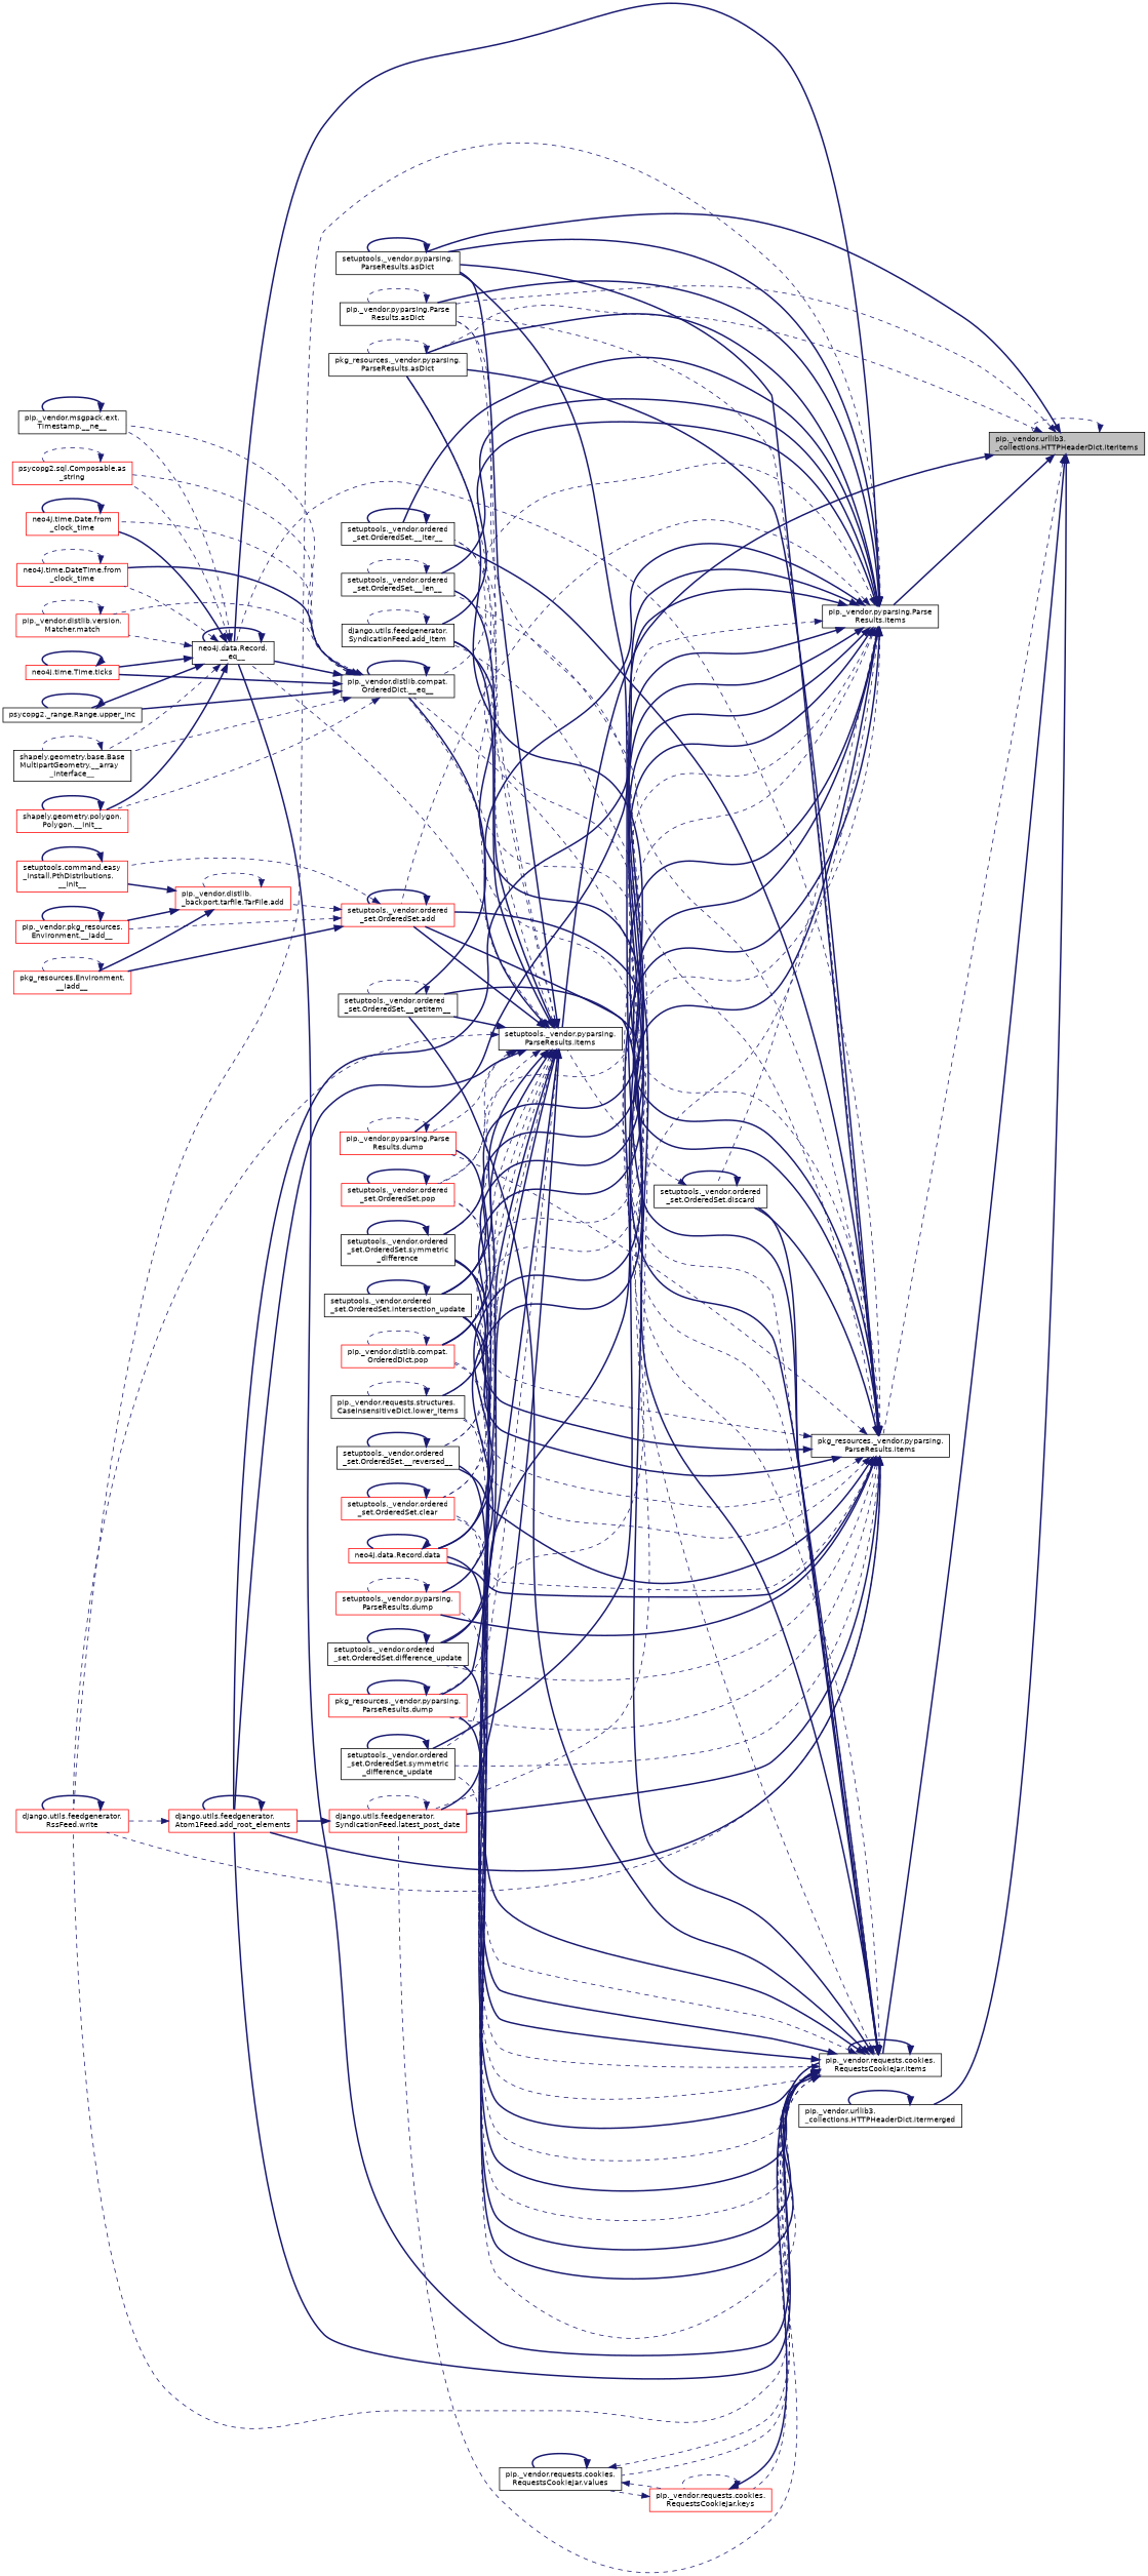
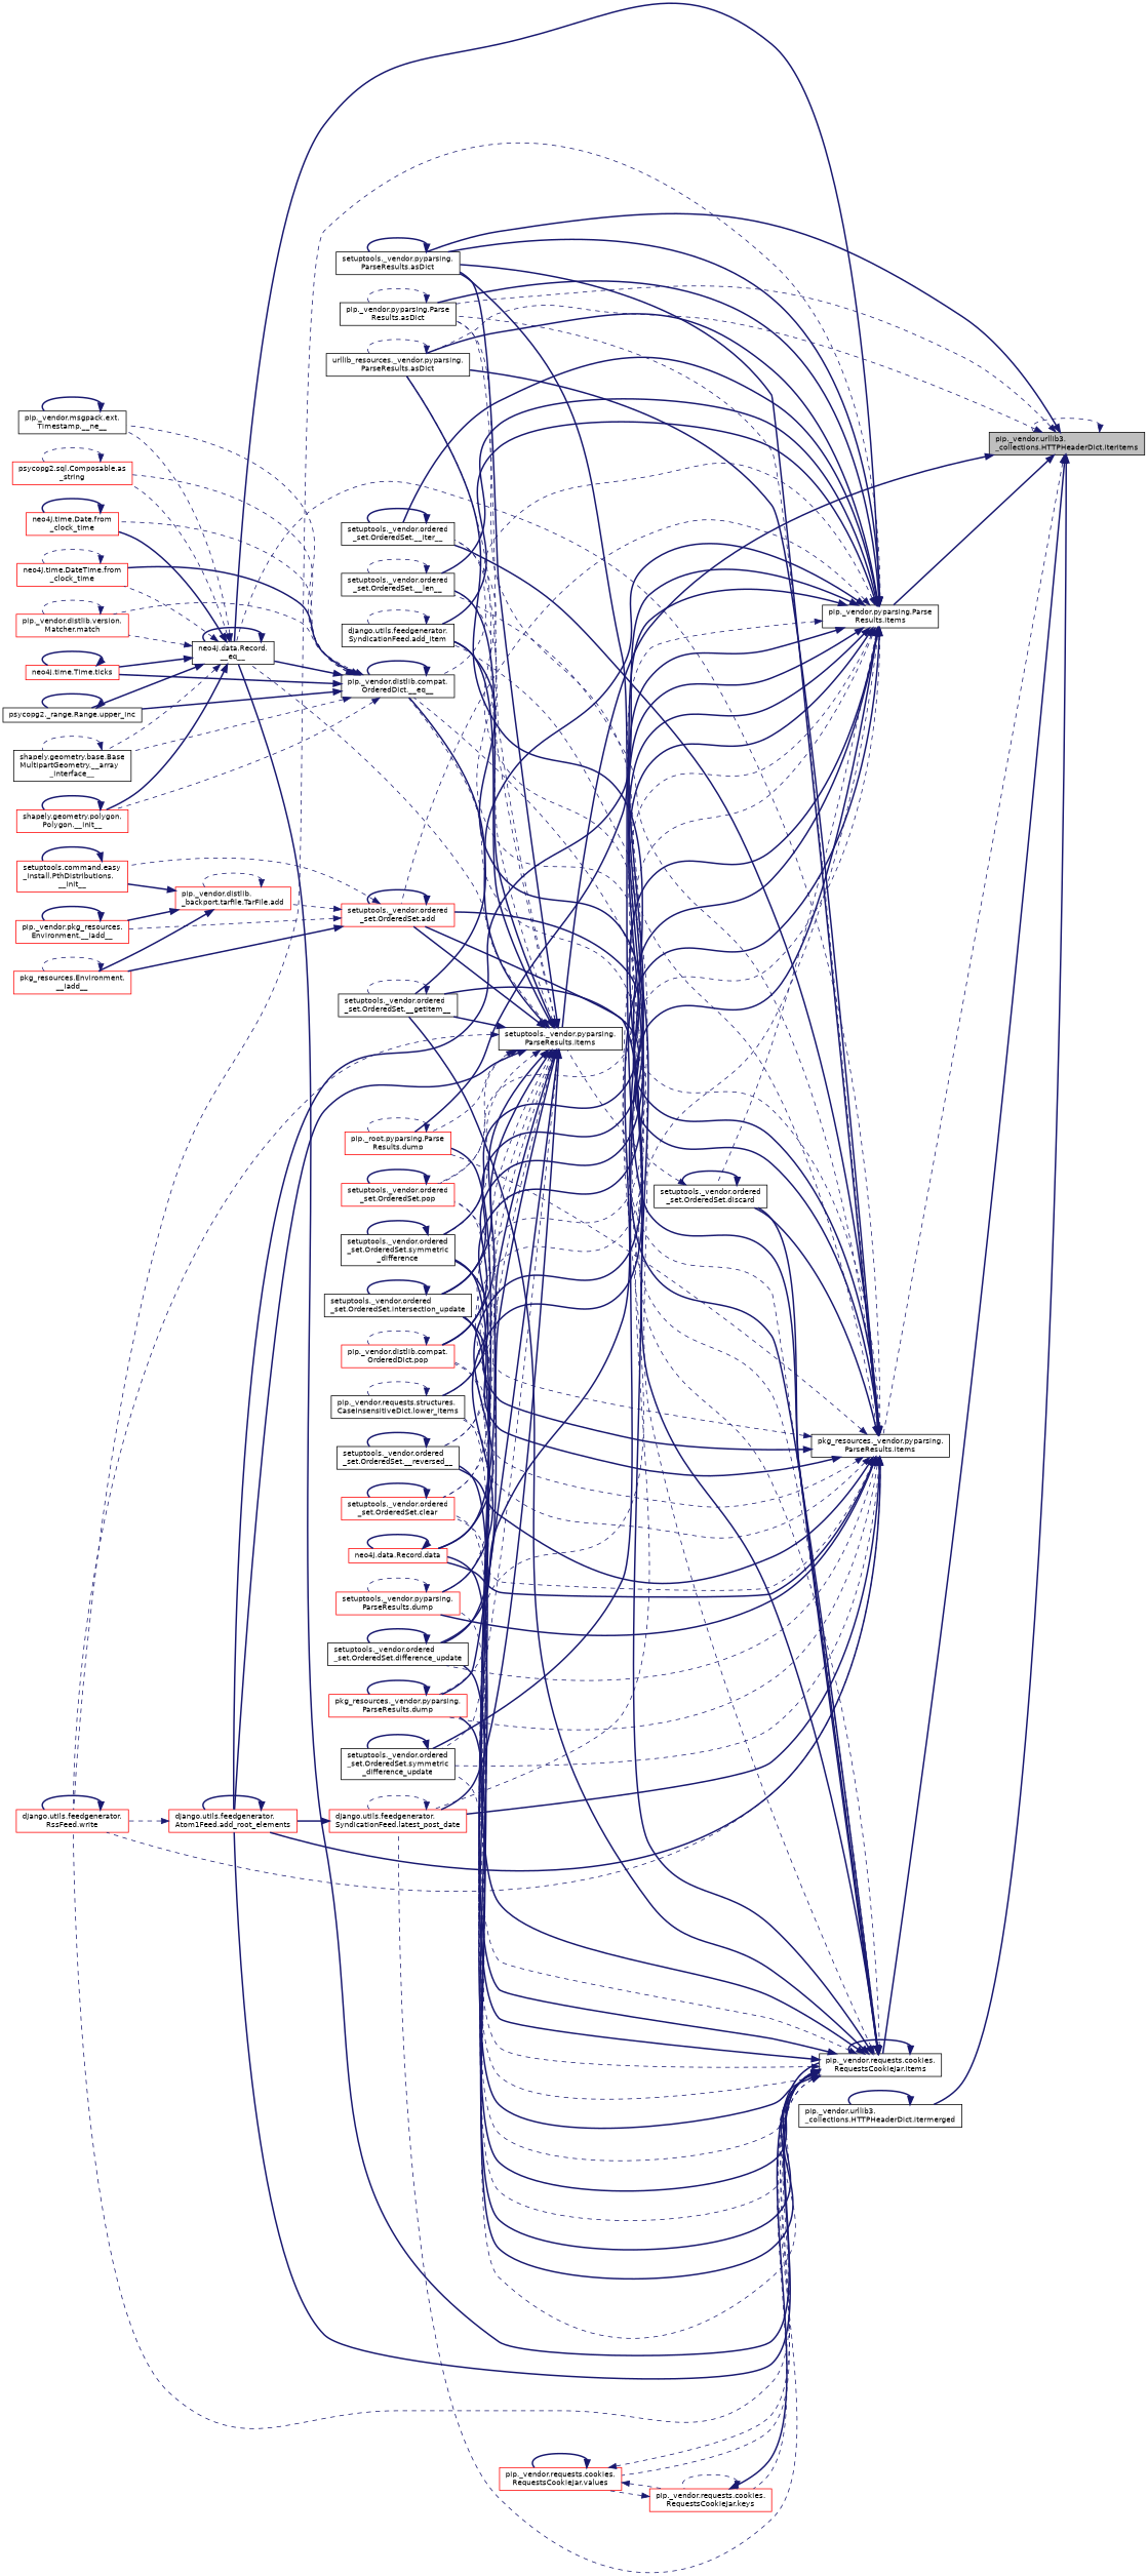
  digraph {
    rankdir=RL
    node [color=black fillcolor=white fontname=Helvetica fontsize=10 shape=record style=filled]
    edge [color=midnightblue dir=back fontname=Helvetica fontsize=10 labelfontname=Helvetica labelfontsize=10 style=bold]
    n1 [fillcolor=grey75 fontcolor=black height=0.2 label="pip._vendor.urllib3.\l_collections.HTTPHeaderDict.iteritems" width=0.4]
    n2 [height=0.2 label="pip._vendor.pyparsing.Parse\lResults.asDict" width=0.4]
-   n3 [height=0.2 label="pkg_resources._vendor.pyparsing.\lParseResults.asDict" width=0.4]
+   n3 [height=0.2 label="urllib_resources._vendor.pyparsing.\lParseResults.asDict" width=0.4]
    n4 [height=0.2 label="setuptools._vendor.pyparsing.\lParseResults.asDict" width=0.4]
    n5 [height=0.2 label="pip._vendor.pyparsing.Parse\lResults.items" width=0.4]
    n6 [height=0.2 label="pip._vendor.requests.cookies.\lRequestsCookieJar.items" width=0.4]
    n7 [height=0.2 label="pkg_resources._vendor.pyparsing.\lParseResults.items" width=0.4]
    n8 [height=0.2 label="setuptools._vendor.pyparsing.\lParseResults.items" width=0.4]
    n9 [height=0.2 label="pip._vendor.urllib3.\l_collections.HTTPHeaderDict.itermerged" width=0.4]
    n10 [height=0.2 label="neo4j.data.Record.\l__eq__" width=0.4]
    n11 [height=0.2 label="pip._vendor.distlib.compat.\lOrderedDict.__eq__" width=0.4]
    n12 [height=0.2 label="setuptools._vendor.ordered\l_set.OrderedSet.__getitem__" width=0.4]
    n13 [height=0.2 label="setuptools._vendor.ordered\l_set.OrderedSet.__iter__" width=0.4]
    n14 [height=0.2 label="setuptools._vendor.ordered\l_set.OrderedSet.__len__" width=0.4]
    n15 [height=0.2 label="setuptools._vendor.ordered\l_set.OrderedSet.__reversed__" width=0.4]
    n16 [color=red height=0.2 label="setuptools._vendor.ordered\l_set.OrderedSet.add" width=0.4]
    n17 [height=0.2 label="django.utils.feedgenerator.\lSyndicationFeed.add_item" width=0.4]
    n18 [color=red height=0.2 label="django.utils.feedgenerator.\lAtom1Feed.add_root_elements" width=0.4]
    n19 [color=red height=0.2 label="django.utils.feedgenerator.\lRssFeed.write" width=0.4]
    n20 [color=red height=0.2 label="setuptools._vendor.ordered\l_set.OrderedSet.clear" width=0.4]
    n21 [color=red height=0.2 label="neo4j.data.Record.data" width=0.4]
    n22 [height=0.2 label="setuptools._vendor.ordered\l_set.OrderedSet.difference_update" width=0.4]
    n23 [height=0.2 label="setuptools._vendor.ordered\l_set.OrderedSet.discard" width=0.4]
    n24 [color=red height=0.2 label="pkg_resources._vendor.pyparsing.\lParseResults.dump" width=0.4]
    n25 [color=red height=0.2 label="setuptools._vendor.pyparsing.\lParseResults.dump" width=0.4]
-   n26 [color=red height=0.2 label="pip._vendor.pyparsing.Parse\lResults.dump" width=0.4]
+   n26 [color=red height=0.2 label="pip._root.pyparsing.Parse\lResults.dump" width=0.4]
    n27 [height=0.2 label="setuptools._vendor.ordered\l_set.OrderedSet.intersection_update" width=0.4]
    n28 [color=red height=0.2 label="django.utils.feedgenerator.\lSyndicationFeed.latest_post_date" width=0.4]
    n29 [height=0.2 label="pip._vendor.requests.structures.\lCaseInsensitiveDict.lower_items" width=0.4]
    n30 [color=red height=0.2 label="setuptools._vendor.ordered\l_set.OrderedSet.pop" width=0.4]
    n31 [color=red height=0.2 label="pip._vendor.distlib.compat.\lOrderedDict.pop" width=0.4]
    n32 [height=0.2 label="setuptools._vendor.ordered\l_set.OrderedSet.symmetric\l_difference" width=0.4]
    n33 [height=0.2 label="setuptools._vendor.ordered\l_set.OrderedSet.symmetric\l_difference_update" width=0.4]
    n34 [color=red height=0.2 label="pip._vendor.requests.cookies.\lRequestsCookieJar.keys" width=0.4]
-   n35 [height=0.2 label="pip._vendor.requests.cookies.\lRequestsCookieJar.values" width=0.4]
+   n35 [color=red height=0.2 label="pip._vendor.requests.cookies.\lRequestsCookieJar.values" width=0.4]
    n36 [height=0.2 label="shapely.geometry.base.Base\lMultipartGeometry.__array\l_interface__" width=0.4]
    n37 [color=red height=0.2 label="shapely.geometry.polygon.\lPolygon.__init__" width=0.4]
    n38 [height=0.2 label="pip._vendor.msgpack.ext.\lTimestamp.__ne__" width=0.4]
    n39 [color=red height=0.2 label="psycopg2.sql.Composable.as\l_string" width=0.4]
    n40 [color=red height=0.2 label="neo4j.time.Date.from\l_clock_time" width=0.4]
    n41 [color=red height=0.2 label="neo4j.time.DateTime.from\l_clock_time" width=0.4]
    n42 [color=red height=0.2 label="pip._vendor.distlib.version.\lMatcher.match" width=0.4]
    n43 [color=red height=0.2 label="neo4j.time.Time.ticks" width=0.4]
    n44 [height=0.2 label="psycopg2._range.Range.upper_inc" width=0.4]
    n45 [color=red height=0.2 label="pip._vendor.pkg_resources.\lEnvironment.__iadd__" width=0.4]
    n46 [color=red height=0.2 label="pkg_resources.Environment.\l__iadd__" width=0.4]
    n47 [color=red height=0.2 label="setuptools.command.easy\l_install.PthDistributions.\l__init__" width=0.4]
    n48 [color=red height=0.2 label="pip._vendor.distlib.\l_backport.tarfile.TarFile.add" width=0.4]
    n1 -> n1 [style=dashed]
    n1 -> n2 [style=dashed]
    n1 -> n3 [style=dashed]
    n1 -> n4
    n1 -> n5
    n1 -> n6
    n1 -> n7 [style=dashed]
    n1 -> n8
    n1 -> n9
    n2 -> n2 [style=dashed]
    n3 -> n3 [style=dashed]
    n4 -> n4
    n5 -> n2
    n5 -> n3
    n5 -> n4
    n5 -> n10
    n5 -> n11 [style=dashed]
    n5 -> n12
    n5 -> n13
    n5 -> n14
    n5 -> n15 [style=dashed]
    n5 -> n16 [style=dashed]
    n5 -> n17
    n5 -> n18
    n5 -> n19 [style=dashed]
    n5 -> n20 [style=dashed]
    n5 -> n21
    n5 -> n22
    n5 -> n23 [style=dashed]
    n5 -> n24 [style=dashed]
    n5 -> n25
    n5 -> n26
    n5 -> n27
    n5 -> n28 [style=dashed]
    n5 -> n29
    n5 -> n30 [style=dashed]
    n5 -> n31
    n5 -> n32
    n5 -> n33
    n6 -> n2 [style=dashed]
    n6 -> n3
    n6 -> n4
    n6 -> n6
    n6 -> n10
    n6 -> n11 [style=dashed]
    n6 -> n12
    n6 -> n13 [style=dashed]
    n6 -> n14 [style=dashed]
    n6 -> n15
    n6 -> n16
    n6 -> n17
    n6 -> n18
    n6 -> n19 [style=dashed]
    n6 -> n20 [style=dashed]
    n6 -> n21
    n6 -> n22
    n6 -> n23
    n6 -> n24
    n6 -> n25 [style=dashed]
    n6 -> n26
    n6 -> n27
    n6 -> n28 [style=dashed]
    n6 -> n29 [style=dashed]
    n6 -> n30 [style=dashed]
    n6 -> n31 [style=dashed]
    n6 -> n32
    n6 -> n33 [style=dashed]
    n6 -> n34 [style=dashed]
    n6 -> n35 [style=dashed]
    n7 -> n2 [style=dashed]
    n7 -> n3
    n7 -> n4
    n7 -> n10 [style=dashed]
    n7 -> n11 [style=dashed]
    n7 -> n12
    n7 -> n13
    n7 -> n14 [style=dashed]
    n7 -> n15
    n7 -> n16
    n7 -> n17 [style=dashed]
    n7 -> n18
    n7 -> n19 [style=dashed]
    n7 -> n20 [style=dashed]
    n7 -> n21
    n7 -> n22 [style=dashed]
    n7 -> n23
    n7 -> n24 [style=dashed]
    n7 -> n25
    n7 -> n26 [style=dashed]
    n7 -> n27
    n7 -> n28
    n7 -> n29 [style=dashed]
    n7 -> n30 [style=dashed]
    n7 -> n31 [style=dashed]
    n7 -> n32
    n7 -> n33 [style=dashed]
    n8 -> n2 [style=dashed]
    n8 -> n3 [style=dashed]
    n8 -> n4
    n8 -> n10 [style=dashed]
    n8 -> n11
    n8 -> n12
    n8 -> n13 [style=dashed]
    n8 -> n14
    n8 -> n15 [style=dashed]
    n8 -> n16
    n8 -> n17
    n8 -> n18
    n8 -> n19 [style=dashed]
    n8 -> n20 [style=dashed]
    n8 -> n21
    n8 -> n22
    n8 -> n24
    n8 -> n25 [style=dashed]
    n8 -> n26 [style=dashed]
    n8 -> n27
    n8 -> n28
    n8 -> n29 [style=dashed]
    n8 -> n30 [style=dashed]
    n8 -> n31
    n8 -> n32 [style=dashed]
    n8 -> n33 [style=dashed]
    n9 -> n9
    n10 -> n10
    n10 -> n36 [style=dashed]
    n10 -> n37
    n10 -> n38 [style=dashed]
    n10 -> n39 [style=dashed]
    n10 -> n40
    n10 -> n41 [style=dashed]
    n10 -> n42 [style=dashed]
    n10 -> n43
    n10 -> n44
    n11 -> n10
    n11 -> n11
    n11 -> n36 [style=dashed]
    n11 -> n37 [style=dashed]
    n11 -> n38 [style=dashed]
    n11 -> n39 [style=dashed]
    n11 -> n40 [style=dashed]
    n11 -> n41
    n11 -> n42 [style=dashed]
    n11 -> n43
    n11 -> n44
    n12 -> n12 [style=dashed]
    n13 -> n13
    n14 -> n14 [style=dashed]
    n15 -> n15
    n16 -> n16
    n16 -> n45 [style=dashed]
    n16 -> n46
    n16 -> n47 [style=dashed]
    n16 -> n48 [style=dashed]
    n17 -> n17 [style=dashed]
    n18 -> n18
    n18 -> n19 [style=dashed]
    n19 -> n19
    n20 -> n20
    n21 -> n21
    n22 -> n22
    n23 -> n8 [style=dashed]
    n23 -> n23
    n24 -> n24
    n25 -> n25 [style=dashed]
    n26 -> n26 [style=dashed]
    n27 -> n27
    n28 -> n18
    n28 -> n28 [style=dashed]
    n29 -> n29 [style=dashed]
    n30 -> n30
    n31 -> n31 [style=dashed]
    n32 -> n32
    n33 -> n33
    n34 -> n6
    n34 -> n34 [style=dashed]
    n34 -> n35 [style=dashed]
    n35 -> n6 [style=dashed]
    n35 -> n34 [style=dashed]
    n35 -> n35
    n36 -> n36 [style=dashed]
    n37 -> n37
    n38 -> n38
    n39 -> n39 [style=dashed]
    n40 -> n40
    n41 -> n41 [style=dashed]
    n42 -> n42 [style=dashed]
    n43 -> n43
    n44 -> n44
    n45 -> n45
    n46 -> n46 [style=dashed]
    n47 -> n47
    n48 -> n45
    n48 -> n46
    n48 -> n47
    n48 -> n48 [style=dashed]
  }
